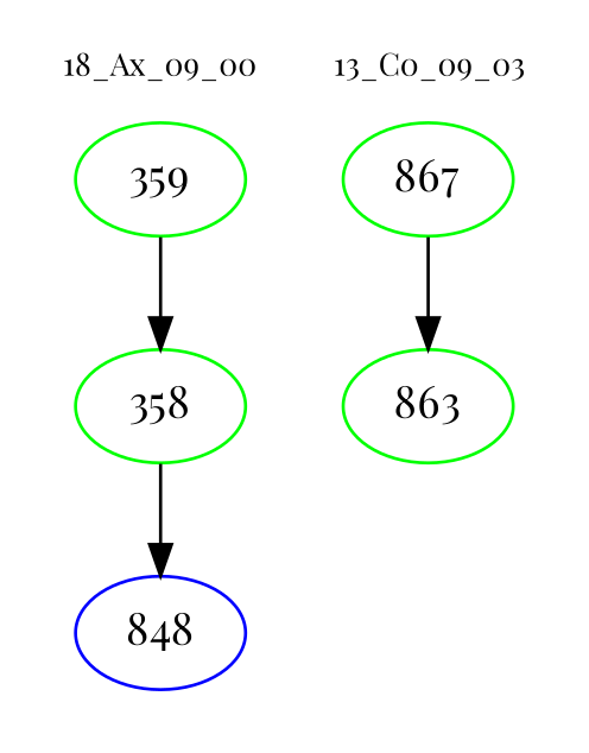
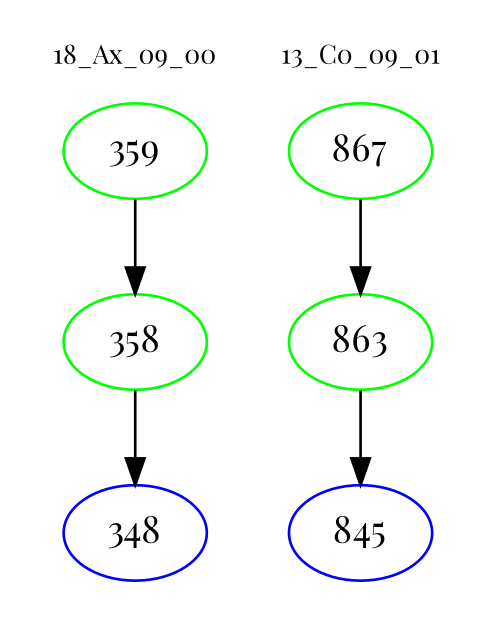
  digraph {
    fontname="Playfair Display"
    node [color=green fontname="Playfair Display"]
    edge [color=black fontname="Playfair Display"]
    n1 [label=359]
    n2 [label=358]
-   n3 [color=blue label=848]
+   n3 [color=blue label=348]
    n4 [label=867]
    n5 [label=863]
+   n6 [color=blue label=845]
    subgraph cluster_1 {
      color=white
      fontsize=10
      label="18_Ax_09_00"
      n1
      n2
      n3
    }
    subgraph cluster_2 {
      color=white
      fontsize=10
-     label="13_C0_09_03"
+     label="13_C0_09_01"
      n4
      n5
+     n6
    }
    n1 -> n2
    n2 -> n3
    n4 -> n5
+   n5 -> n6
  }
